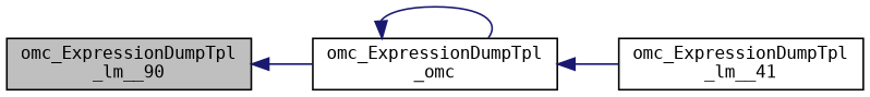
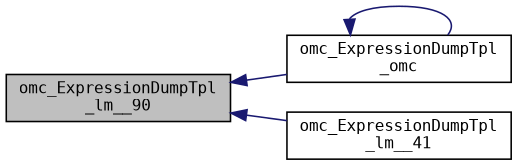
  digraph {
    fontname="DejaVu Sans Mono"
    rankdir=LR
    node [color=black fillcolor=white fontname="DejaVu Sans Mono" fontsize=10 shape=record style=filled]
    edge [color=midnightblue dir=back fontname="DejaVu Sans Mono" fontsize=10 labelfontname=Helvetica labelfontsize=10 style=solid]
    n1 [fillcolor=grey75 fontcolor=black height=0.2 label="omc_ExpressionDumpTpl\l_lm__90" width=0.4]
    n2 [height=0.2 label="omc_ExpressionDumpTpl\l_omc" width=0.4]
    n3 [height=0.2 label="omc_ExpressionDumpTpl\l_lm__41" width=0.4]
    n1 -> n2
    n2 -> n2
-   n2 -> n3
+   n1 -> n3
  }
